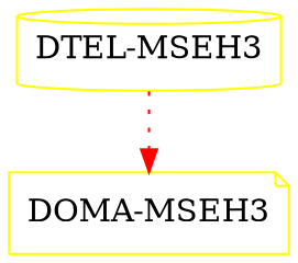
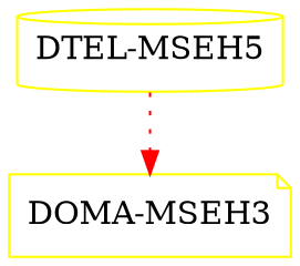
  digraph {
    node [color=yellow]
-   "DTEL-MSEH3" [shape=cylinder]
+   "DTEL-MSEH3" [shape=cylinder label="DTEL-MSEH5"]
    "DOMA-MSEH3" [shape=note]
    "DTEL-MSEH3" -> "DOMA-MSEH3" [color=red style=dotted]
  }
